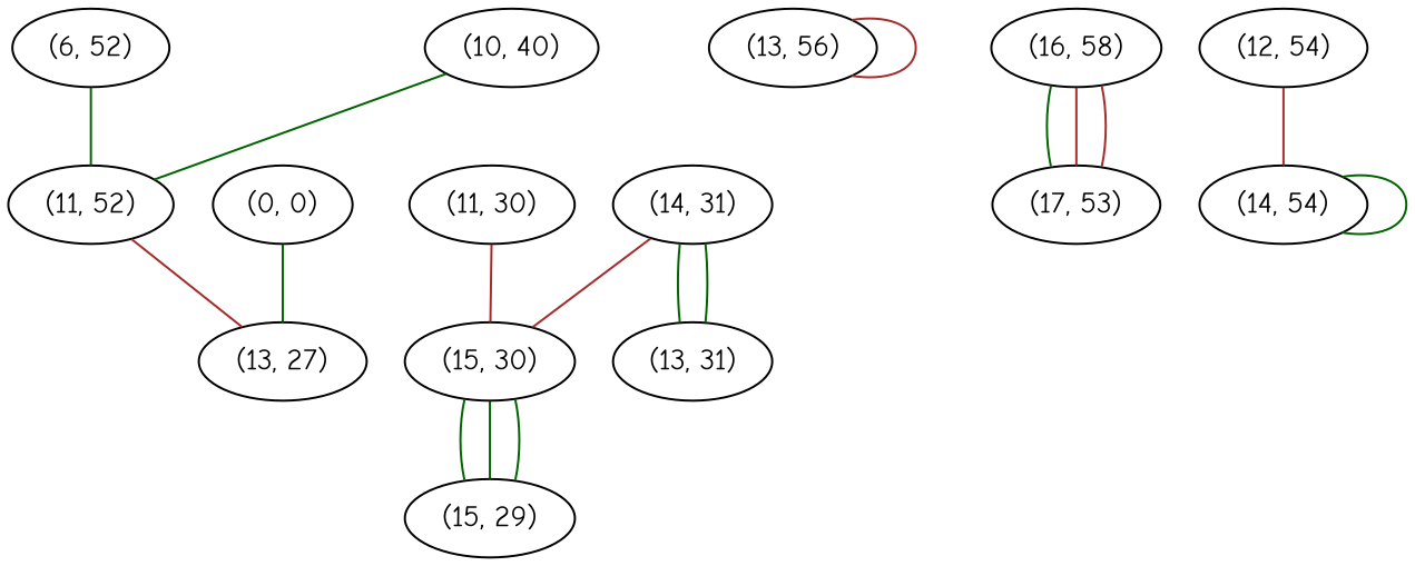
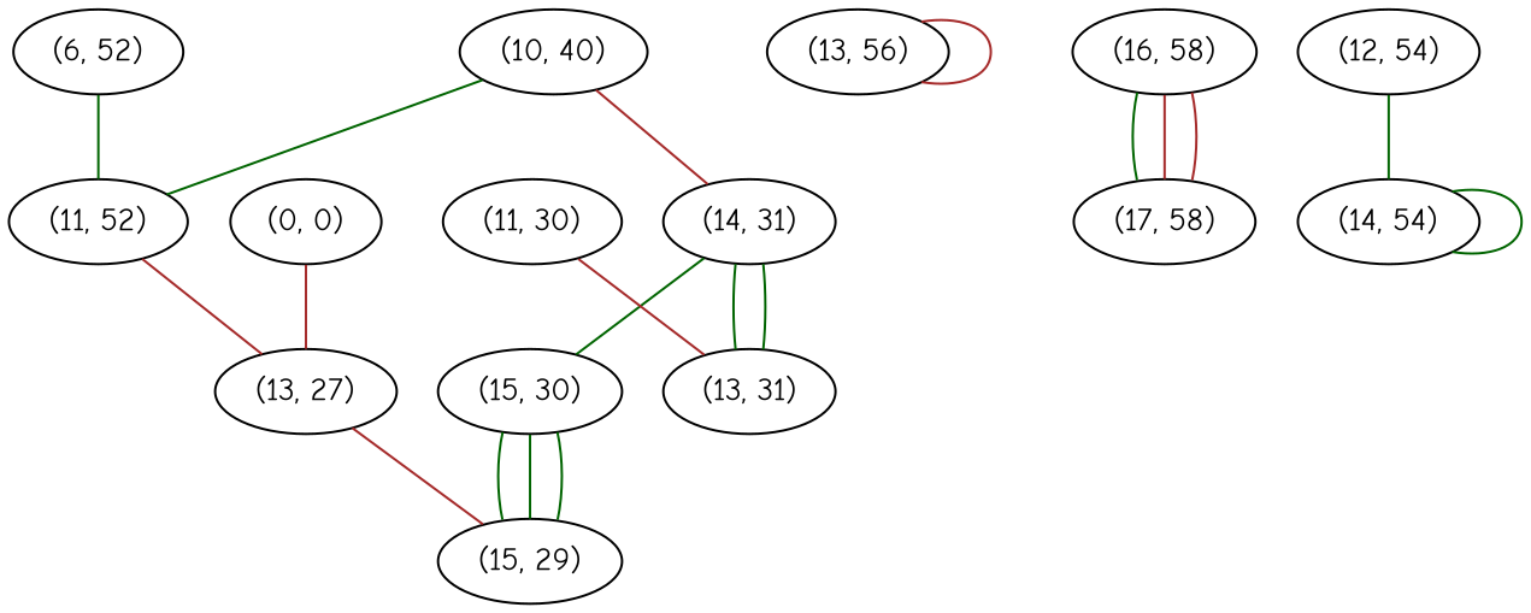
  graph {
    fontname="Comic Neue"
    node [fontname="Comic Neue"]
    edge [color=darkgreen fontname="Comic Neue" weight=1]
    "(10, 40)"
    "(14, 31)"
    "(11, 52)"
    "(15, 30)"
    "(13, 31)"
    "(13, 27)"
    "(0, 0)"
    "(15, 29)"
    "(11, 30)"
    n10 [label="(13, 56)"]
    "(16, 58)"
-   "(17, 58)" [label="(17, 53)"]
+   "(17, 58)"
    "(12, 54)"
    "(14, 54)"
    "(6, 52)"
+   "(10, 40)" -- "(14, 31)" [color=brown]
    "(10, 40)" -- "(11, 52)"
-   "(14, 31)" -- "(15, 30)" [color=brown]
+   "(14, 31)" -- "(15, 30)"
    "(14, 31)" -- "(13, 31)"
    "(14, 31)" -- "(13, 31)"
    "(11, 52)" -- "(13, 27)" [color=brown]
    "(15, 30)" -- "(15, 29)"
    "(15, 30)" -- "(15, 29)"
    "(15, 30)" -- "(15, 29)"
-   "(0, 0)" -- "(13, 27)" [weight=4]
-   "(11, 30)" -- "(15, 30)" [color=brown]
+   "(13, 27)" -- "(15, 29)" [color=brown]
+   "(0, 0)" -- "(13, 27)" [color=brown weight=4]
+   "(11, 30)" -- "(13, 31)" [color=brown]
    n10 -- n10 [color=brown weight=2]
    "(16, 58)" -- "(17, 58)"
    "(16, 58)" -- "(17, 58)" [color=brown]
    "(16, 58)" -- "(17, 58)" [color=brown]
-   "(12, 54)" -- "(14, 54)" [color=brown]
+   "(12, 54)" -- "(14, 54)"
    "(14, 54)" -- "(14, 54)" [weight=2]
    "(6, 52)" -- "(11, 52)"
  }
